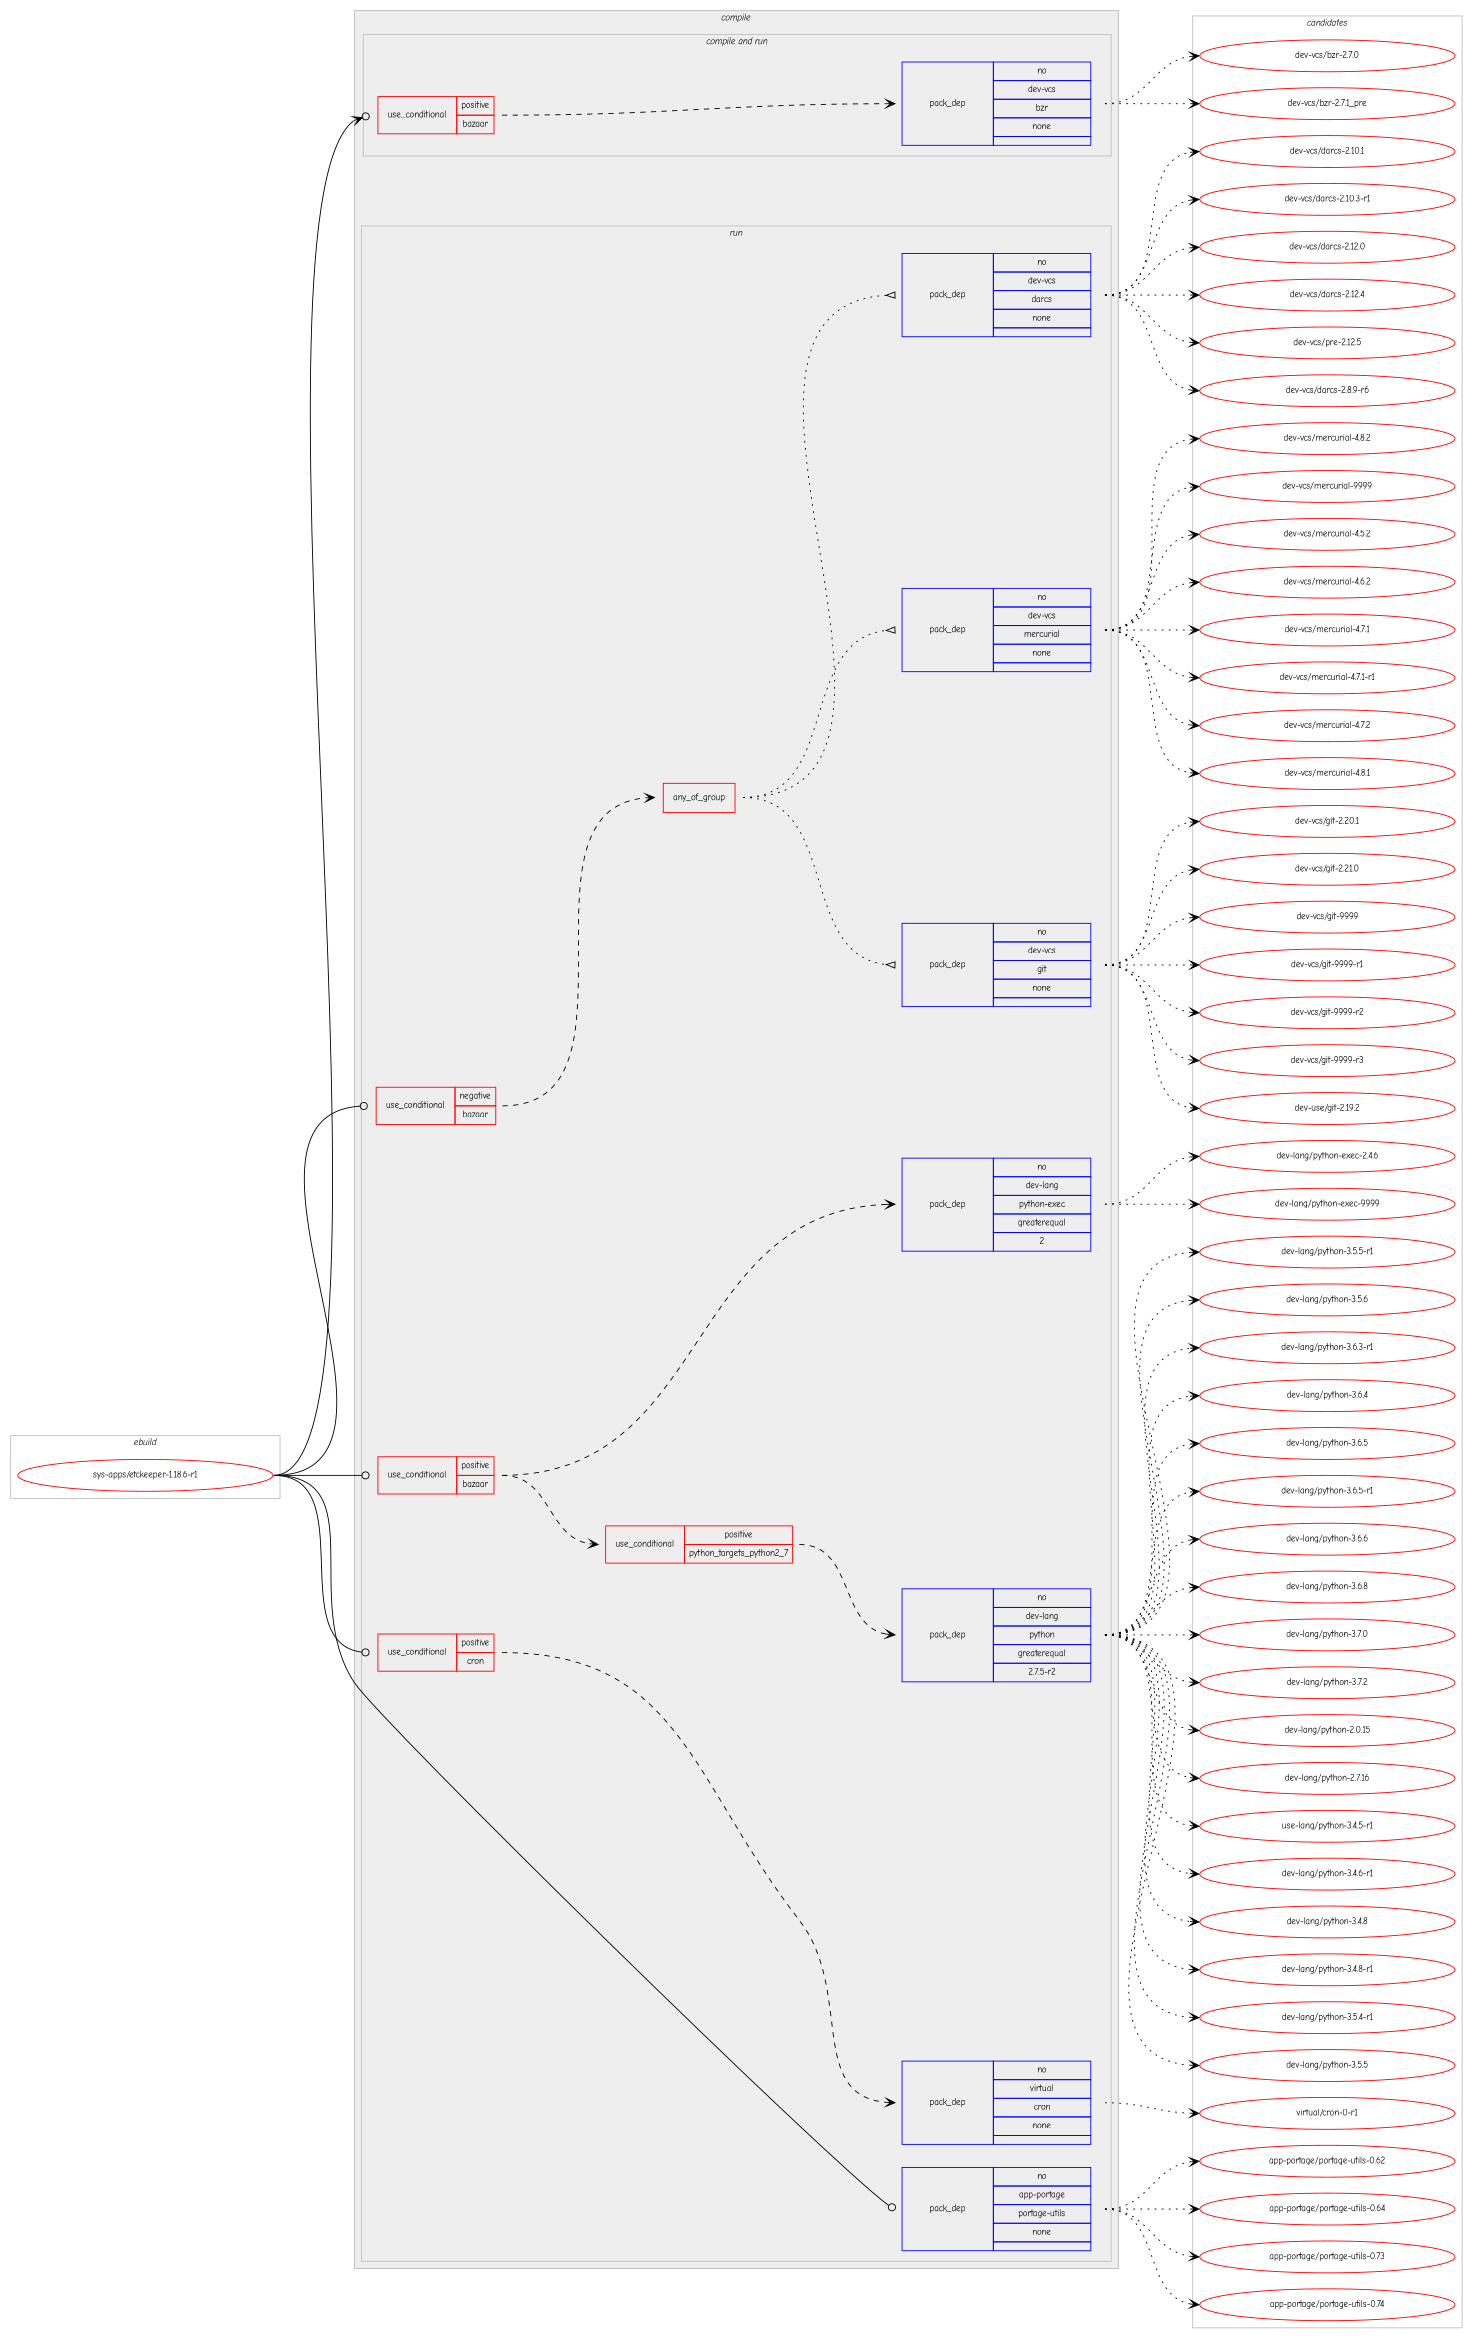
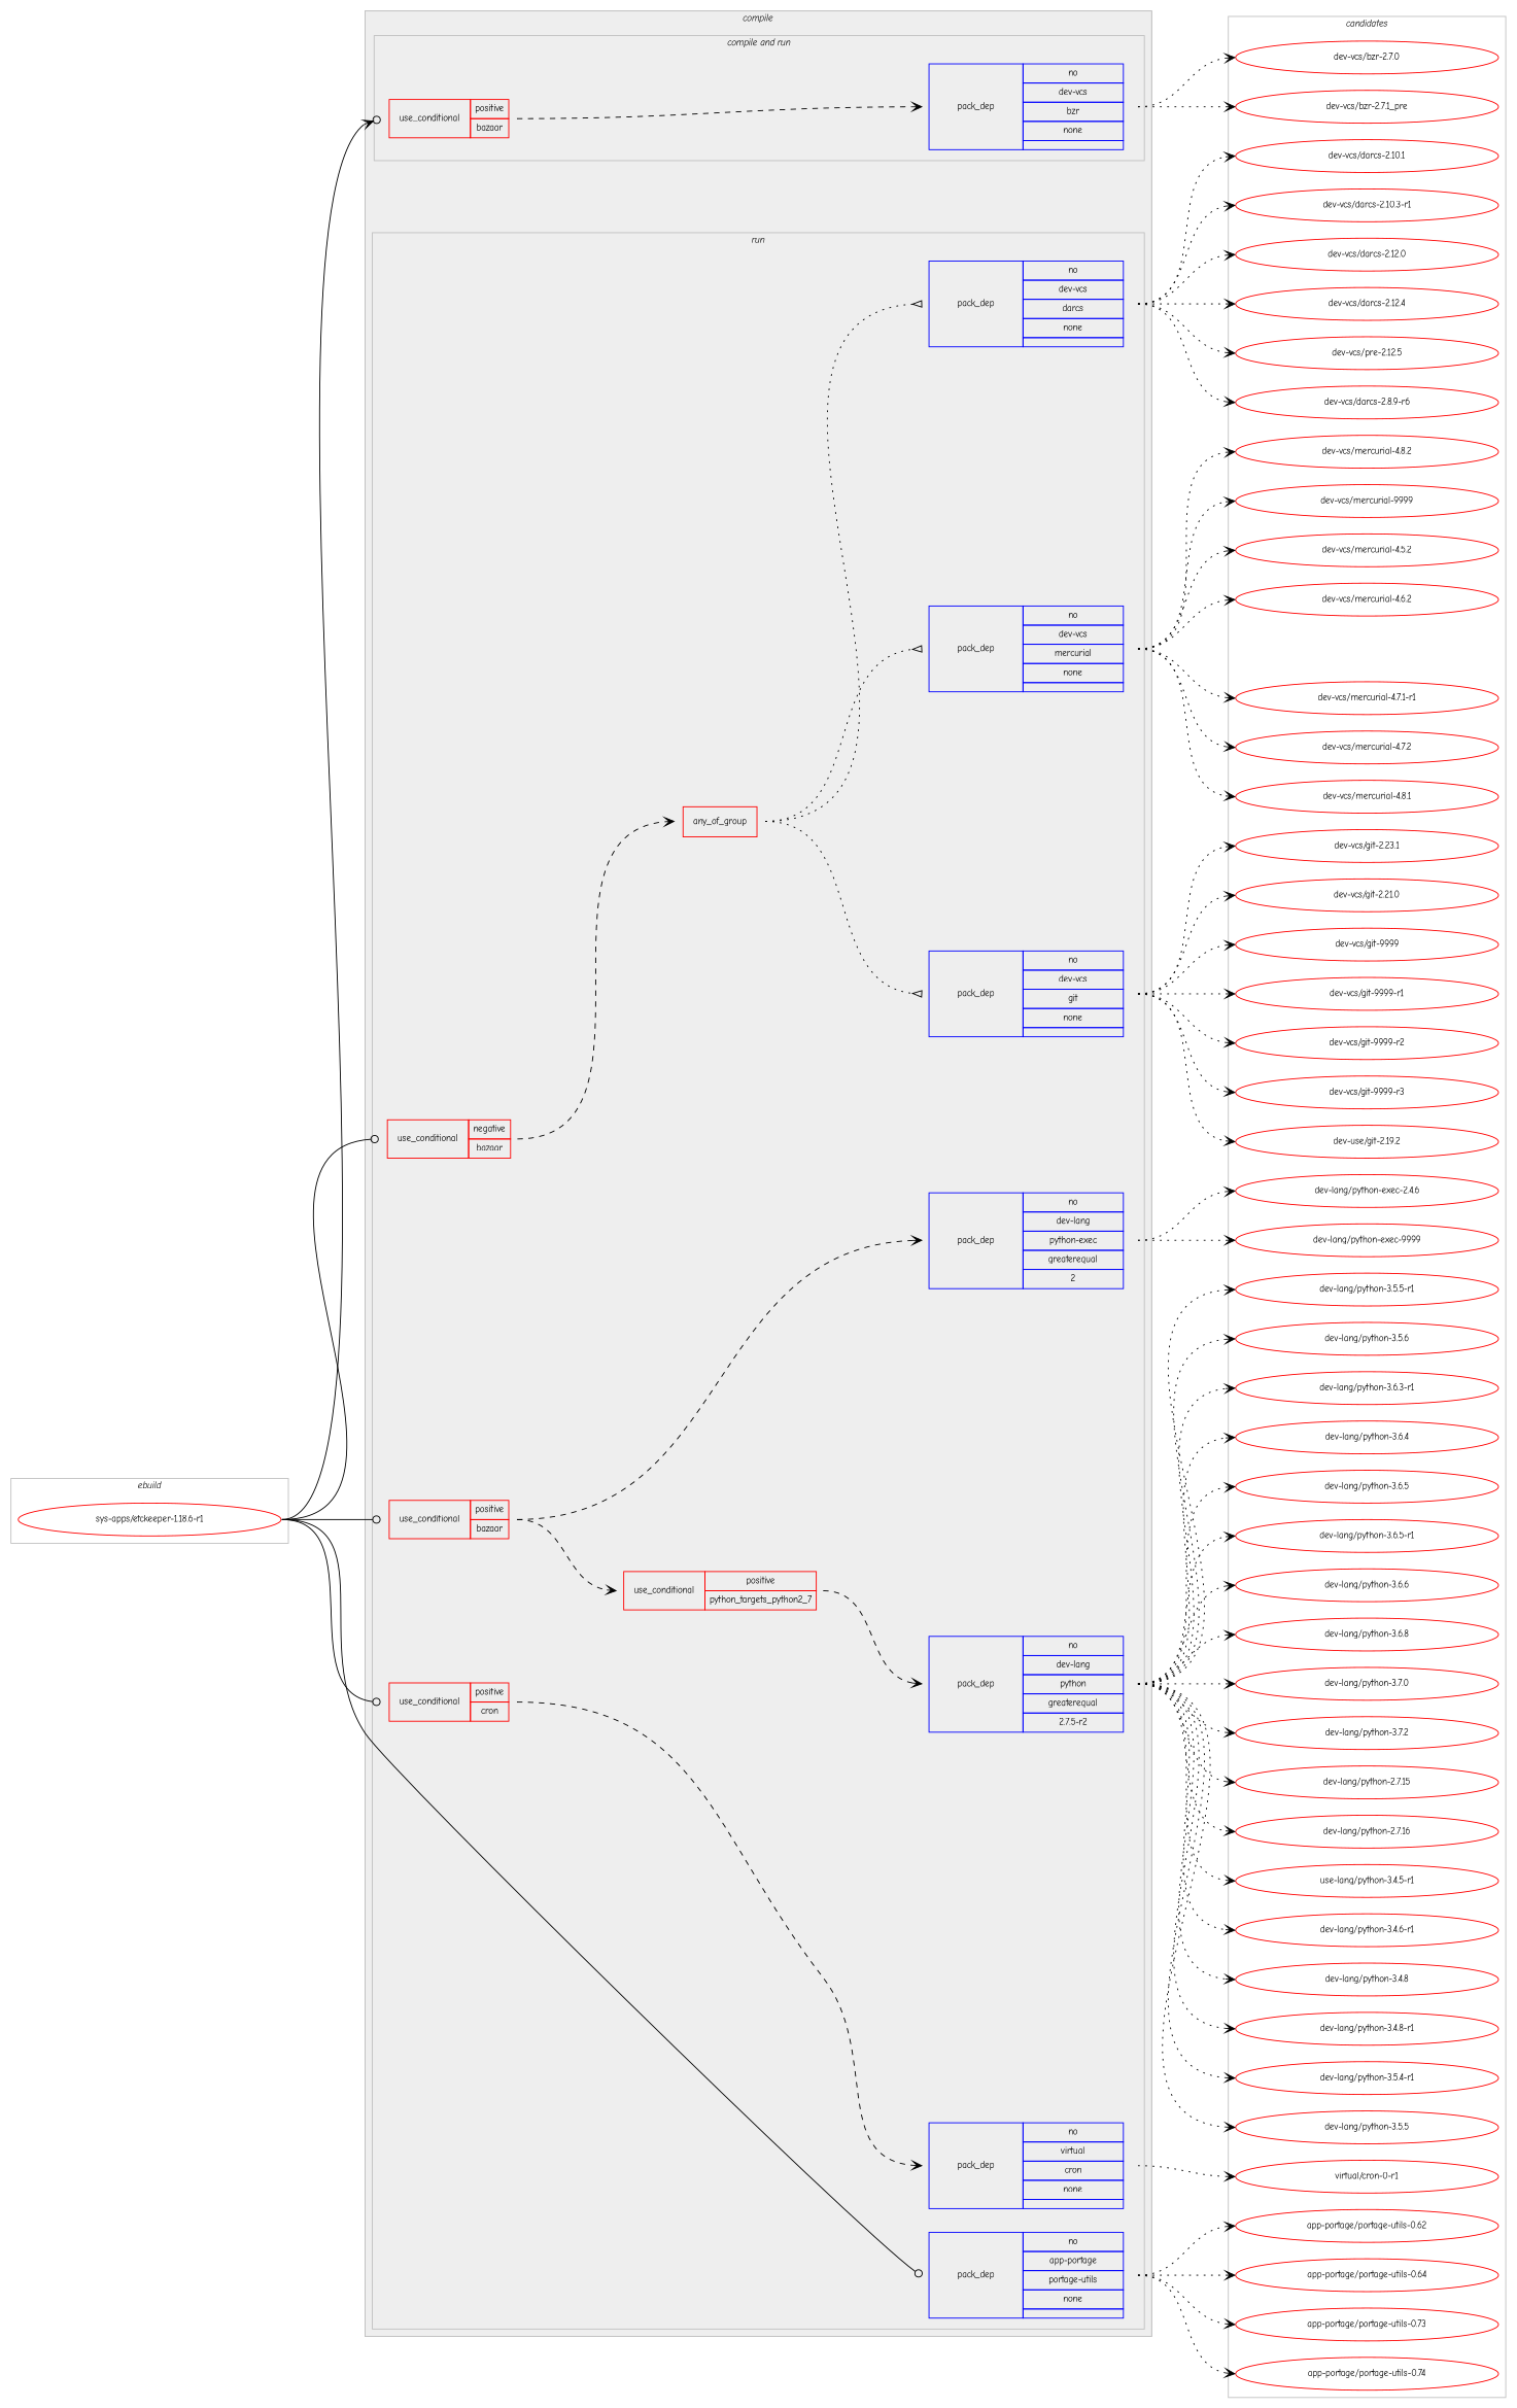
  digraph {
    compound=true
    concentrate=true
    fontname="Comic Neue"
    fontsize=10
    newrank=true
    rankdir=LR
    ranksep=1.5
    node [color=red fontname="Comic Neue" fontsize=10]
    edge [arrowhead=vee fontname="Comic Neue" headport=w style=dotted tailport=e weight=100]
    n1 [label="sys-apps/etckeeper-1.18.6-r1" width=4]
    n2 [color=blue label=<<TABLE BORDER="0" CELLBORDER="1" CELLSPACING="0" CELLPADDING="4" WIDTH="220"><TR><TD ROWSPAN="6" CELLPADDING="30">pack_dep</TD></TR><TR><TD WIDTH="110">no</TD></TR><TR><TD>dev-vcs</TD></TR><TR><TD>bzr</TD></TR><TR><TD>none</TD></TR><TR><TD></TD></TR></TABLE>> shape=none]
    n3 [label=<<TABLE BORDER="0" CELLBORDER="1" CELLSPACING="0" CELLPADDING="4"><TR><TD ROWSPAN="3" CELLPADDING="10">use_conditional</TD></TR><TR><TD>positive</TD></TR><TR><TD>bazaar</TD></TR></TABLE>> shape=none]
    n4 [color=blue label=<<TABLE BORDER="0" CELLBORDER="1" CELLSPACING="0" CELLPADDING="4" WIDTH="220"><TR><TD ROWSPAN="6" CELLPADDING="30">pack_dep</TD></TR><TR><TD WIDTH="110">no</TD></TR><TR><TD>dev-vcs</TD></TR><TR><TD>git</TD></TR><TR><TD>none</TD></TR><TR><TD></TD></TR></TABLE>> shape=none]
    n5 [color=blue label=<<TABLE BORDER="0" CELLBORDER="1" CELLSPACING="0" CELLPADDING="4" WIDTH="220"><TR><TD ROWSPAN="6" CELLPADDING="30">pack_dep</TD></TR><TR><TD WIDTH="110">no</TD></TR><TR><TD>dev-vcs</TD></TR><TR><TD>mercurial</TD></TR><TR><TD>none</TD></TR><TR><TD></TD></TR></TABLE>> shape=none]
    n6 [color=blue label=<<TABLE BORDER="0" CELLBORDER="1" CELLSPACING="0" CELLPADDING="4" WIDTH="220"><TR><TD ROWSPAN="6" CELLPADDING="30">pack_dep</TD></TR><TR><TD WIDTH="110">no</TD></TR><TR><TD>dev-vcs</TD></TR><TR><TD>darcs</TD></TR><TR><TD>none</TD></TR><TR><TD></TD></TR></TABLE>> shape=none]
    n7 [label=<<TABLE BORDER="0" CELLBORDER="1" CELLSPACING="0" CELLPADDING="4"><TR><TD CELLPADDING="10">any_of_group</TD></TR></TABLE>> shape=none]
    n8 [label=<<TABLE BORDER="0" CELLBORDER="1" CELLSPACING="0" CELLPADDING="4"><TR><TD ROWSPAN="3" CELLPADDING="10">use_conditional</TD></TR><TR><TD>negative</TD></TR><TR><TD>bazaar</TD></TR></TABLE>> shape=none]
    n9 [color=blue label=<<TABLE BORDER="0" CELLBORDER="1" CELLSPACING="0" CELLPADDING="4" WIDTH="220"><TR><TD ROWSPAN="6" CELLPADDING="30">pack_dep</TD></TR><TR><TD WIDTH="110">no</TD></TR><TR><TD>dev-lang</TD></TR><TR><TD>python</TD></TR><TR><TD>greaterequal</TD></TR><TR><TD>2.7.5-r2</TD></TR></TABLE>> shape=none]
    n10 [label=<<TABLE BORDER="0" CELLBORDER="1" CELLSPACING="0" CELLPADDING="4"><TR><TD ROWSPAN="3" CELLPADDING="10">use_conditional</TD></TR><TR><TD>positive</TD></TR><TR><TD>python_targets_python2_7</TD></TR></TABLE>> shape=none]
    n11 [color=blue label=<<TABLE BORDER="0" CELLBORDER="1" CELLSPACING="0" CELLPADDING="4" WIDTH="220"><TR><TD ROWSPAN="6" CELLPADDING="30">pack_dep</TD></TR><TR><TD WIDTH="110">no</TD></TR><TR><TD>dev-lang</TD></TR><TR><TD>python-exec</TD></TR><TR><TD>greaterequal</TD></TR><TR><TD>2</TD></TR></TABLE>> shape=none]
    n12 [label=<<TABLE BORDER="0" CELLBORDER="1" CELLSPACING="0" CELLPADDING="4"><TR><TD ROWSPAN="3" CELLPADDING="10">use_conditional</TD></TR><TR><TD>positive</TD></TR><TR><TD>bazaar</TD></TR></TABLE>> shape=none]
    n13 [color=blue label=<<TABLE BORDER="0" CELLBORDER="1" CELLSPACING="0" CELLPADDING="4" WIDTH="220"><TR><TD ROWSPAN="6" CELLPADDING="30">pack_dep</TD></TR><TR><TD WIDTH="110">no</TD></TR><TR><TD>virtual</TD></TR><TR><TD>cron</TD></TR><TR><TD>none</TD></TR><TR><TD></TD></TR></TABLE>> shape=none]
    n14 [label=<<TABLE BORDER="0" CELLBORDER="1" CELLSPACING="0" CELLPADDING="4"><TR><TD ROWSPAN="3" CELLPADDING="10">use_conditional</TD></TR><TR><TD>positive</TD></TR><TR><TD>cron</TD></TR></TABLE>> shape=none]
    n15 [color=blue label=<<TABLE BORDER="0" CELLBORDER="1" CELLSPACING="0" CELLPADDING="4" WIDTH="220"><TR><TD ROWSPAN="6" CELLPADDING="30">pack_dep</TD></TR><TR><TD WIDTH="110">no</TD></TR><TR><TD>app-portage</TD></TR><TR><TD>portage-utils</TD></TR><TR><TD>none</TD></TR><TR><TD></TD></TR></TABLE>> shape=none]
    n16 [label="dev-vcs/bzr-2.7.0" width=4]
    n17 [label="dev-vcs/bzr-2.7.1_pre" width=4]
    n18 [label="dev-use/git-2.19.2" width=4]
-   n19 [label="dev-vcs/git-2.20.1" width=4]
+   n19 [label="dev-vcs/git-2.23.1" width=4]
    n20 [label="dev-vcs/git-2.21.0" width=4]
    n21 [label="dev-vcs/git-9999" width=4]
    n22 [label="dev-vcs/git-9999-r1" width=4]
    n23 [label="dev-vcs/git-9999-r2" width=4]
    n24 [label="dev-vcs/git-9999-r3" width=4]
    n25 [label="dev-vcs/mercurial-4.5.2" width=4]
    n26 [label="dev-vcs/mercurial-4.6.2" width=4]
-   n27 [label="dev-vcs/mercurial-4.7.1" width=4]
    n28 [label="dev-vcs/mercurial-4.7.1-r1" width=4]
    n29 [label="dev-vcs/mercurial-4.7.2" width=4]
    n30 [label="dev-vcs/mercurial-4.8.1" width=4]
    n31 [label="dev-vcs/mercurial-4.8.2" width=4]
    n32 [label="dev-vcs/mercurial-9999" width=4]
    n33 [label="dev-vcs/darcs-2.10.1" width=4]
    n34 [label="dev-vcs/darcs-2.10.3-r1" width=4]
    n35 [label="dev-vcs/darcs-2.12.0" width=4]
    n36 [label="dev-vcs/darcs-2.12.4" width=4]
    n37 [label="dev-vcs/pre-2.12.5" width=4]
    n38 [label="dev-vcs/darcs-2.8.9-r6" width=4]
-   n39 [label="dev-lang/python-2.0.15" width=4]
+   n39 [label="dev-lang/python-2.7.15" width=4]
    n40 [label="dev-lang/python-2.7.16" width=4]
    n41 [label="use-lang/python-3.4.5-r1" width=4]
    n42 [label="dev-lang/python-3.4.6-r1" width=4]
    n43 [label="dev-lang/python-3.4.8" width=4]
    n44 [label="dev-lang/python-3.4.8-r1" width=4]
    n45 [label="dev-lang/python-3.5.4-r1" width=4]
    n46 [label="dev-lang/python-3.5.5" width=4]
    n47 [label="dev-lang/python-3.5.5-r1" width=4]
    n48 [label="dev-lang/python-3.5.6" width=4]
    n49 [label="dev-lang/python-3.6.3-r1" width=4]
    n50 [label="dev-lang/python-3.6.4" width=4]
    n51 [label="dev-lang/python-3.6.5" width=4]
    n52 [label="dev-lang/python-3.6.5-r1" width=4]
    n53 [label="dev-lang/python-3.6.6" width=4]
    n54 [label="dev-lang/python-3.6.8" width=4]
    n55 [label="dev-lang/python-3.7.0" width=4]
    n56 [label="dev-lang/python-3.7.2" width=4]
    n57 [label="dev-lang/python-exec-2.4.6" width=4]
    n58 [label="dev-lang/python-exec-9999" width=4]
    n59 [label="virtual/cron-0-r1" width=4]
    n60 [label="app-portage/portage-utils-0.62" width=4]
    n61 [label="app-portage/portage-utils-0.64" width=4]
    n62 [label="app-portage/portage-utils-0.73" width=4]
    n63 [label="app-portage/portage-utils-0.74" width=4]
    subgraph cluster_1 {
      color=gray
      label=<<i>ebuild</i>>
      rank=same
      n1
    }
    subgraph cluster_2 {
      color=gray
      label=<<i>dependencies</i>>
      subgraph cluster_3 {
        color=gray
        fillcolor="#eeeeee"
        label=<<i>compile</i>>
        style=filled
      }
      subgraph cluster_4 {
        color=gray
        fillcolor="#eeeeee"
        label=<<i>compile and run</i>>
        style=filled
        subgraph sub_5 {
          color=gray
          fillcolor="#eeeeee"
          label=<<i>compile and run</i>>
          style=filled
          n3
          subgraph sub_6 {
            color=gray
            fillcolor="#eeeeee"
            label=<<i>compile and run</i>>
            style=filled
            n2
          }
        }
      }
      subgraph cluster_7 {
        color=gray
        fillcolor="#eeeeee"
        label=<<i>run</i>>
        style=filled
        subgraph sub_8 {
          color=gray
          fillcolor="#eeeeee"
          label=<<i>run</i>>
          style=filled
          n8
          subgraph sub_9 {
            color=gray
            fillcolor="#eeeeee"
            label=<<i>run</i>>
            style=filled
            n7
            subgraph sub_10 {
              color=gray
              fillcolor="#eeeeee"
              label=<<i>run</i>>
              style=filled
              n4
            }
            subgraph sub_11 {
              color=gray
              fillcolor="#eeeeee"
              label=<<i>run</i>>
              style=filled
              n5
            }
            subgraph sub_12 {
              color=gray
              fillcolor="#eeeeee"
              label=<<i>run</i>>
              style=filled
              n6
            }
          }
        }
        subgraph sub_13 {
          color=gray
          fillcolor="#eeeeee"
          label=<<i>run</i>>
          style=filled
          n12
          subgraph sub_14 {
            color=gray
            fillcolor="#eeeeee"
            label=<<i>run</i>>
            style=filled
            n10
            subgraph sub_15 {
              color=gray
              fillcolor="#eeeeee"
              label=<<i>run</i>>
              style=filled
              n9
            }
          }
          subgraph sub_16 {
            color=gray
            fillcolor="#eeeeee"
            label=<<i>run</i>>
            style=filled
            n11
          }
        }
        subgraph sub_17 {
          color=gray
          fillcolor="#eeeeee"
          label=<<i>run</i>>
          style=filled
          n14
          subgraph sub_18 {
            color=gray
            fillcolor="#eeeeee"
            label=<<i>run</i>>
            style=filled
            n13
          }
        }
        subgraph sub_19 {
          color=gray
          fillcolor="#eeeeee"
          label=<<i>run</i>>
          style=filled
          n15
        }
      }
    }
    subgraph cluster_20 {
      color=gray
      label=<<i>candidates</i>>
      rank=same
      subgraph sub_21 {
        color=black
        label=<<i>candidates</i>>
        nodesep=1
        rank=same
        n16
        n17
      }
      subgraph sub_22 {
        color=black
        label=<<i>candidates</i>>
        nodesep=1
        rank=same
        n18
        n19
        n20
        n21
        n22
        n23
        n24
      }
      subgraph sub_23 {
        color=black
        label=<<i>candidates</i>>
        nodesep=1
        rank=same
        n25
        n26
-       n27
        n28
        n29
        n30
        n31
        n32
      }
      subgraph sub_24 {
        color=black
        label=<<i>candidates</i>>
        nodesep=1
        rank=same
        n33
        n34
        n35
        n36
        n37
        n38
      }
      subgraph sub_25 {
        color=black
        label=<<i>candidates</i>>
        nodesep=1
        rank=same
        n39
        n40
        n41
        n42
        n43
        n44
        n45
        n46
        n47
        n48
        n49
        n50
        n51
        n52
        n53
        n54
        n55
        n56
      }
      subgraph sub_26 {
        color=black
        label=<<i>candidates</i>>
        nodesep=1
        rank=same
        n57
        n58
      }
      subgraph sub_27 {
        color=black
        label=<<i>candidates</i>>
        nodesep=1
        rank=same
        n59
      }
      subgraph sub_28 {
        color=black
        label=<<i>candidates</i>>
        nodesep=1
        rank=same
        n60
        n61
        n62
        n63
      }
    }
    n1 -> n3 [arrowhead=odotvee style=solid weight=20]
    n1 -> n8 [arrowhead=odot style=solid weight=20]
    n1 -> n12 [arrowhead=odot style=solid weight=20]
    n1 -> n14 [arrowhead=odot style=solid weight=20]
    n1 -> n15 [arrowhead=odot style=solid weight=20]
    n2 -> n16
    n2 -> n17
    n3 -> n2 [style=dashed weight=20]
    n4 -> n18
    n4 -> n19
    n4 -> n20
    n4 -> n21
    n4 -> n22
    n4 -> n23
    n4 -> n24
    n5 -> n25
    n5 -> n26
-   n5 -> n27
    n5 -> n28
    n5 -> n29
    n5 -> n30
    n5 -> n31
    n5 -> n32
    n6 -> n33
    n6 -> n34
    n6 -> n35
    n6 -> n36
    n6 -> n37
    n6 -> n38
    n7 -> n4 [arrowhead=oinv weight=20]
    n7 -> n5 [arrowhead=oinv weight=20]
    n7 -> n6 [arrowhead=oinv weight=20]
    n8 -> n7 [style=dashed weight=20]
    n9 -> n39
    n9 -> n40
    n9 -> n41
    n9 -> n42
    n9 -> n43
    n9 -> n44
    n9 -> n45
    n9 -> n46
    n9 -> n47
    n9 -> n48
    n9 -> n49
    n9 -> n50
    n9 -> n51
    n9 -> n52
    n9 -> n53
    n9 -> n54
    n9 -> n55
    n9 -> n56
    n10 -> n9 [style=dashed weight=20]
    n11 -> n57
    n11 -> n58
    n12 -> n10 [style=dashed weight=20]
    n12 -> n11 [style=dashed weight=20]
    n13 -> n59
    n14 -> n13 [style=dashed weight=20]
    n15 -> n60
    n15 -> n61
    n15 -> n62
    n15 -> n63
  }
